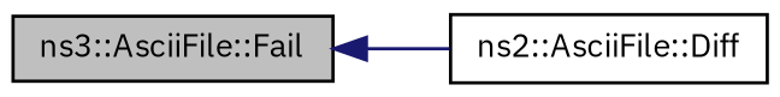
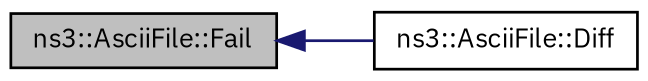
  digraph {
    rankdir=LR
    fontname="IBM Plex Sans"
    node [color=black fontname="IBM Plex Sans" fontsize=10 shape=record style=filled]
    n1 [fillcolor=grey75 fontcolor=black height=0.2 label="ns3::AsciiFile::Fail" width=0.4]
-   n2 [fillcolor=white height=0.2 label="ns2::AsciiFile::Diff" width=0.4]
+   n2 [fillcolor=white height=0.2 label="ns3::AsciiFile::Diff" width=0.4]
    n1 -> n2 [color=midnightblue dir=back fontname="IBM Plex Sans" fontsize=10 labelfontname=Helvetica labelfontsize=10 style=solid]
  }
